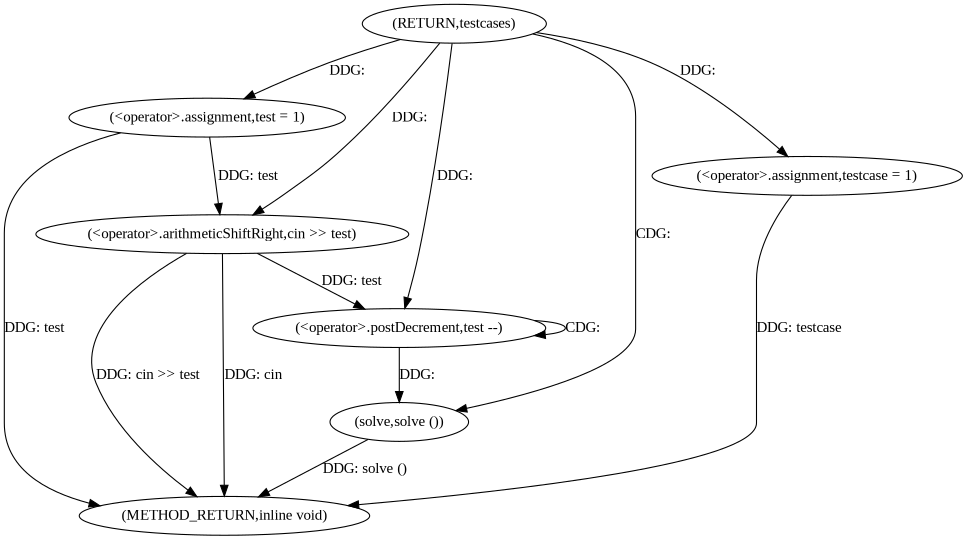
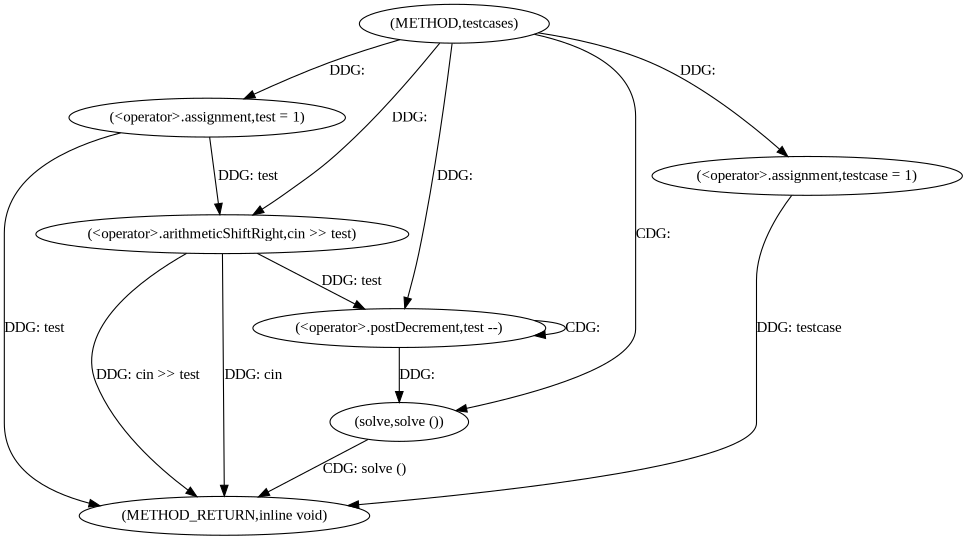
  digraph {
    fontname="Liberation Serif"
    node [fontname="Liberation Serif"]
    edge [fontname="Liberation Serif"]
-   n1 [label="(RETURN,testcases)"]
+   n1 [label="(METHOD,testcases)"]
    n2 [label="(<operator>.assignment,test = 1)"]
    n3 [label="(<operator>.assignment,testcase = 1)"]
    n4 [label="(<operator>.arithmeticShiftRight,cin >> test)"]
    n5 [label="(<operator>.postDecrement,test --)"]
    n6 [label="(solve,solve ())"]
    n7 [label="(METHOD_RETURN,inline void)"]
    n1 -> n2 [label="DDG: "]
    n1 -> n3 [label="DDG: "]
    n1 -> n4 [label="DDG: "]
    n1 -> n5 [label="DDG: "]
    n1 -> n6 [label="CDG: "]
    n2 -> n4 [label="DDG: test"]
    n2 -> n7 [label="DDG: test"]
    n3 -> n7 [label="DDG: testcase"]
    n4 -> n5 [label="DDG: test"]
    n4 -> n7 [label="DDG: cin >> test"]
    n4 -> n7 [label="DDG: cin"]
    n5 -> n5 [label="CDG: "]
    n5 -> n6 [label="DDG: "]
-   n6 -> n7 [label="DDG: solve ()"]
+   n6 -> n7 [label="CDG: solve ()"]
  }
